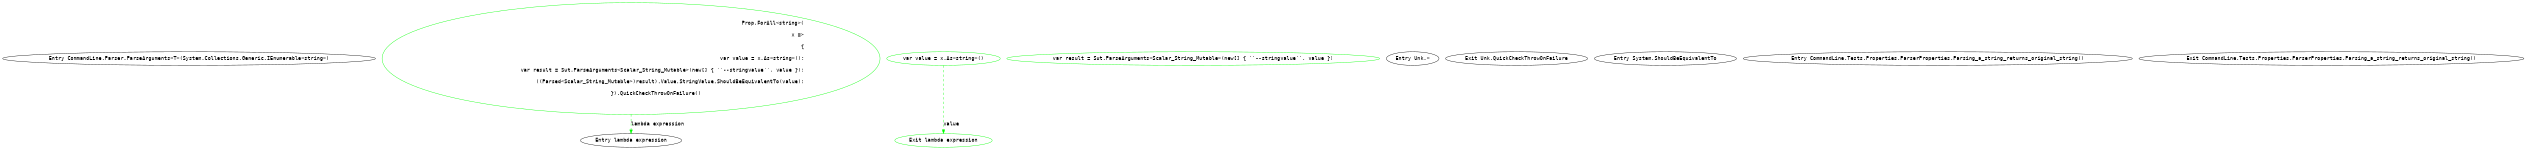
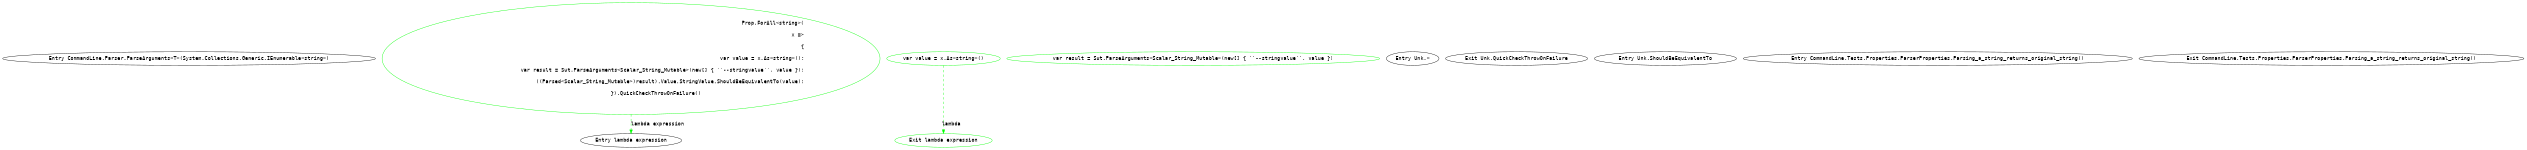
  digraph {
    fontname="DejaVu Sans Mono"
    node [cluster="lambda expression" file="ParserProperties.cs" fontname="DejaVu Sans Mono"]
    edge [color=green fontname="DejaVu Sans Mono" style=dashed]
    n1 [cluster="CommandLine.Parser.ParseArguments<T>(System.Collections.Generic.IEnumerable<string>)" label="Entry CommandLine.Parser.ParseArguments<T>(System.Collections.Generic.IEnumerable<string>)" span="85-85"]
    n2 [label="Entry lambda expression" span="20-24"]
    n3 [color=green community=0 label="var value = x.As<string>()" prediction=0 span="22-22"]
    n4 [color=green community=0 label="Exit lambda expression" prediction=0 span="20-24"]
    n5 [color=green community=0 label="var result = Sut.ParseArguments<Scalar_String_Mutable>(new[] { ''--stringvalue'', value })" prediction=1 span="23-23"]
    n6 [cluster="Unk.>" label="Entry Unk.>"]
    n7 [cluster="Unk.QuickCheckThrowOnFailure" label="Exit Unk.QuickCheckThrowOnFailure"]
-   n8 [cluster="Unk.ShouldBeEquivalentTo" label="Entry System.ShouldBeEquivalentTo"]
+   n8 [cluster="Unk.ShouldBeEquivalentTo" label="Entry Unk.ShouldBeEquivalentTo"]
    n9 [cluster="CommandLine.Tests.Properties.ParserProperties.Parsing_a_string_returns_original_string()" label="Entry CommandLine.Tests.Properties.ParserProperties.Parsing_a_string_returns_original_string()" span="17-17"]
    n10 [cluster="CommandLine.Tests.Properties.ParserProperties.Parsing_a_string_returns_original_string()" color=green community=0 label="Prop.ForAll<string>(\r\n                x =>\r\n                {\r\n                    var value = x.As<string>();\r\n                    var result = Sut.ParseArguments<Scalar_String_Mutable>(new[] { ''--stringvalue'', value });\r\n                    ((Parsed<Scalar_String_Mutable>)result).Value.StringValue.ShouldBeEquivalentTo(value);\r\n                }).QuickCheckThrowOnFailure()" prediction=3 span="19-25"]
    n11 [cluster="CommandLine.Tests.Properties.ParserProperties.Parsing_a_string_returns_original_string()" label="Exit CommandLine.Tests.Properties.ParserProperties.Parsing_a_string_returns_original_string()" span="17-17"]
-   n3 -> n4 [label=value]
+   n3 -> n4 [label=lambda]
    n10 -> n2 [label="lambda expression"]
  }
